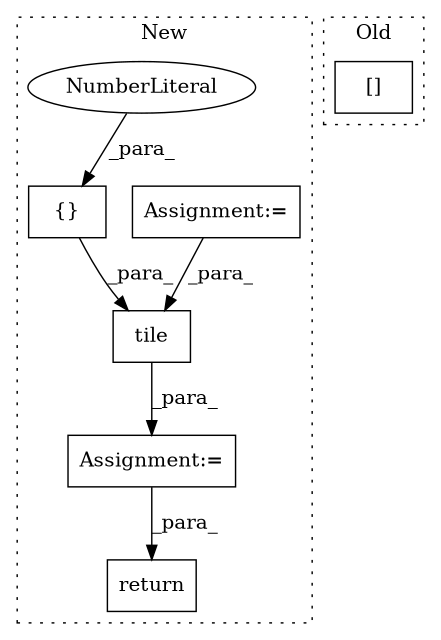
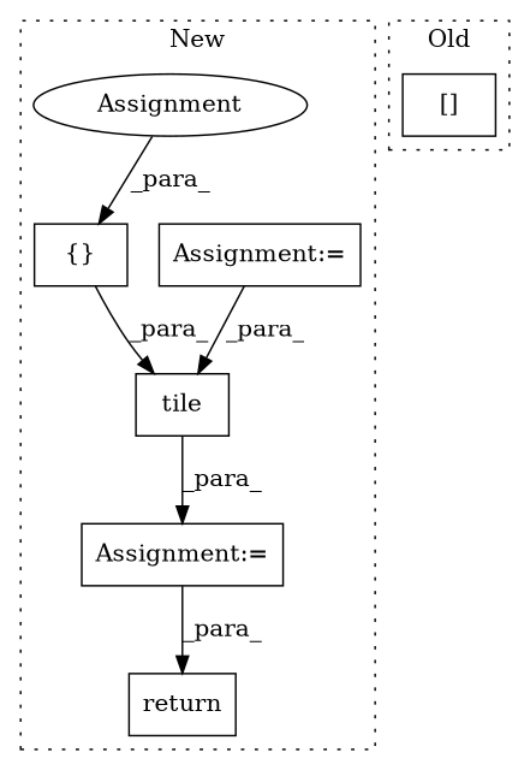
  digraph {
    node [a=7 l=1 shape=box]
    n1 [a=32 l="5,1" label=tile s="1194,1259"]
    n2 [a=4 l="1,1" label="{}" s="1247,1258"]
    n3 [label="Assignment:=" s=1125]
    n4 [label="Assignment:=" s=1182]
-   n5 [a=34 label=NumberLiteral s=1248 shape=ellipse]
+   n5 [a=34 label=Assignment s=1248 shape=ellipse]
    n6 [a=41 l=7 label=return s=1268]
    n7 [a=2 l="20,1" label="[]" s="1116,1137"]
    subgraph cluster_1 {
      label=New
      style=dotted
      n1
      n2
      n3
      n4
      n5
      n6
    }
    subgraph cluster_2 {
      label=Old
      style=dotted
      n7
    }
    n1 -> n4 [label=_para_]
    n2 -> n1 [label=_para_]
    n3 -> n1 [label=_para_]
    n4 -> n6 [label=_para_]
    n5 -> n2 [label=_para_]
  }
